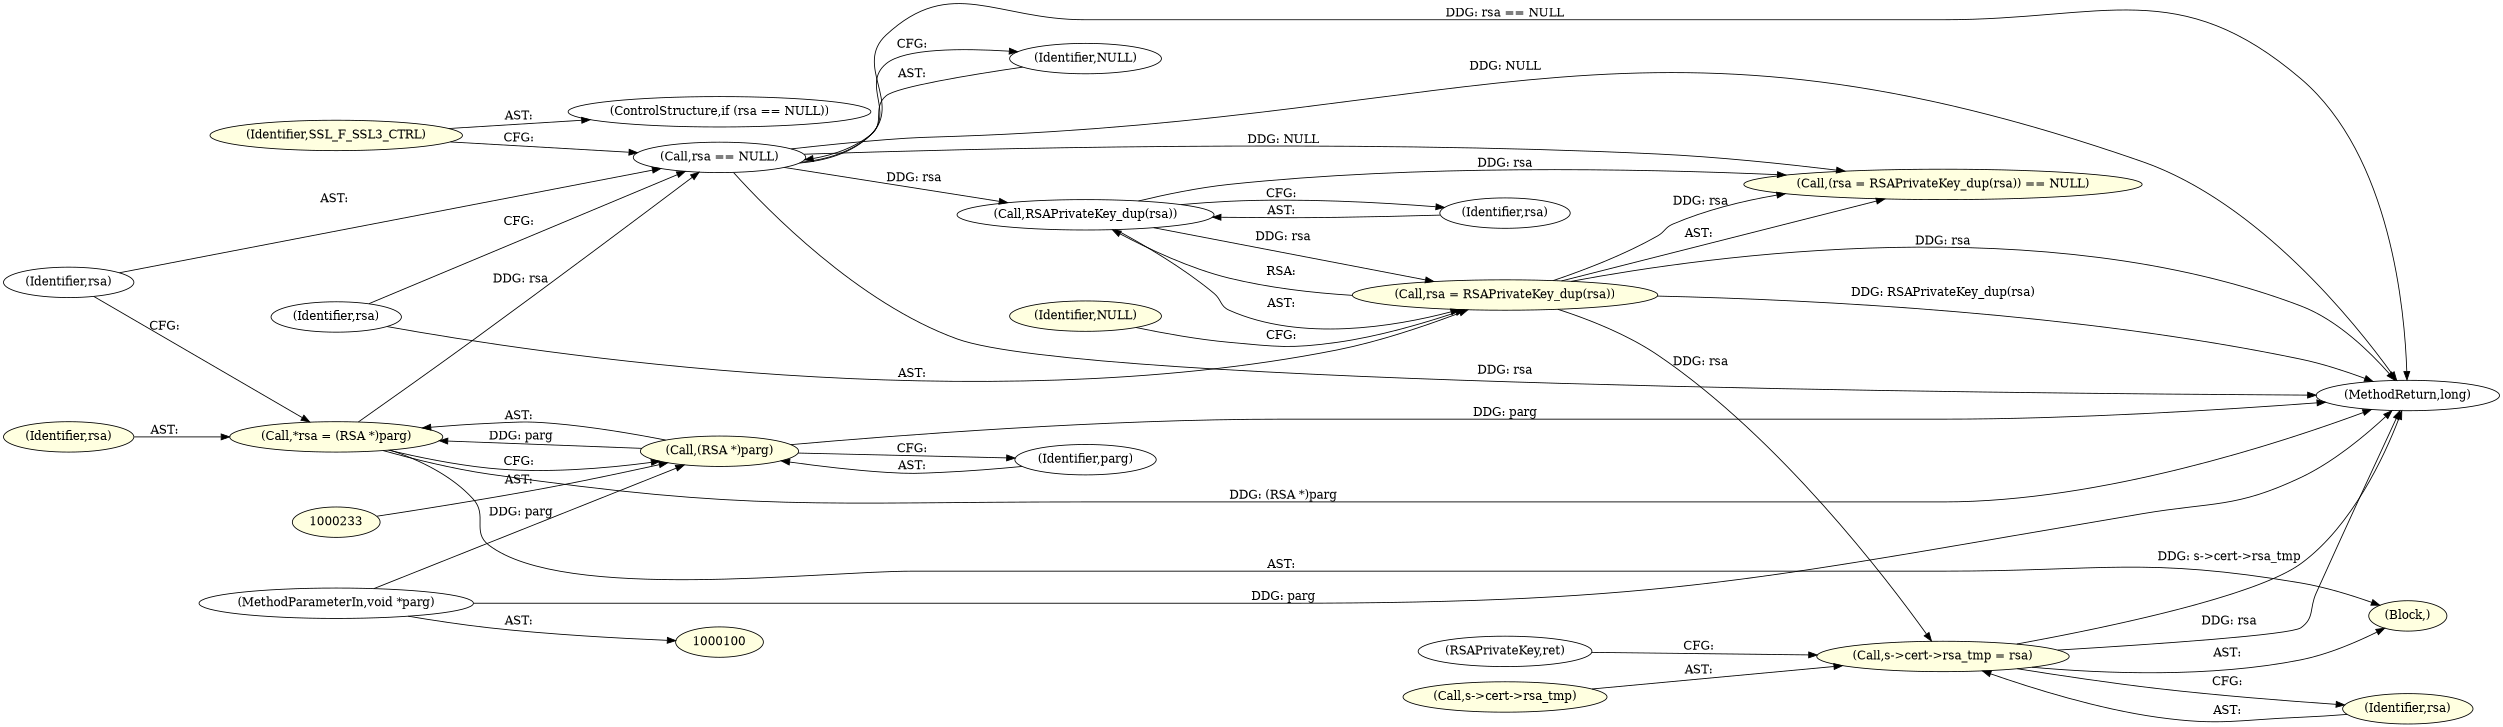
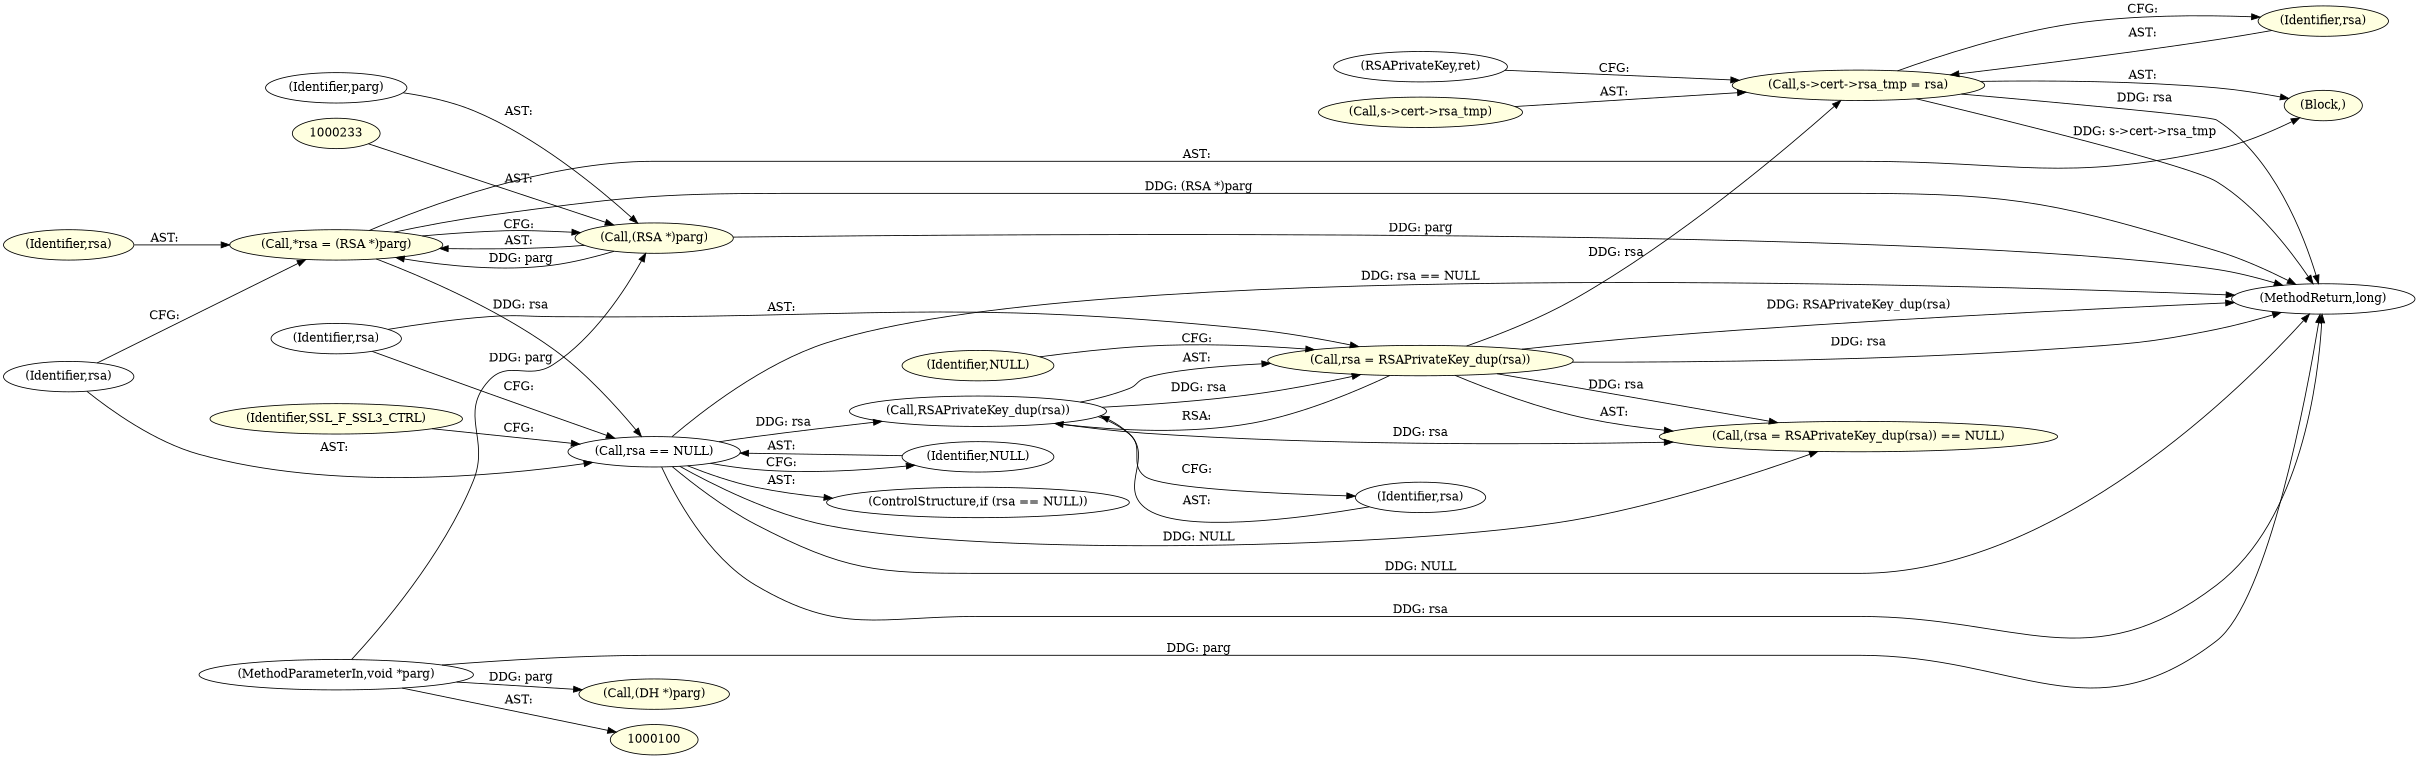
  digraph {
    rankdir=LR
    node [fillcolor=lightyellow style=filled]
    n1 [label="(Call,s->cert->rsa_tmp = rsa)"]
    n2 [label="(Identifier,rsa)"]
    n3 [label="(Block,)"]
    n4 [fillcolor=white label="(MethodReturn,long)"]
    n5 [label="(Call,rsa = RSAPrivateKey_dup(rsa))"]
    n6 [fillcolor=white label="(Call,RSAPrivateKey_dup(rsa))"]
    n7 [label="(Call,(rsa = RSAPrivateKey_dup(rsa)) == NULL)"]
    n8 [fillcolor=white label="(Identifier,rsa)"]
    n9 [fillcolor=white label="(Call,rsa == NULL)"]
    n10 [fillcolor=white label="(ControlStructure,if (rsa == NULL))"]
    n11 [fillcolor=white label="(Identifier,NULL)"]
    n12 [label="(Call,*rsa = (RSA *)parg)"]
    n13 [label="(Call,(RSA *)parg)"]
    n14 [fillcolor=white label="(Identifier,parg)"]
    n15 [fillcolor=white label="(MethodParameterIn,void *parg)"]
+   n16 [label="(Call,(DH *)parg)"]
    1000100
    n18 [label="(Identifier,NULL)"]
    n19 [label="(Identifier,rsa)"]
    n20 [label="(Identifier,SSL_F_SSL3_CTRL)"]
    n21 [fillcolor=white label="(Identifier,rsa)"]
    n22 [fillcolor=white label="(RSAPrivateKey,ret)"]
    n23 [label="(Call,s->cert->rsa_tmp)"]
    n24 [fillcolor=white label="(Identifier,rsa)"]
    1000233
    n1 -> n2 [label="CFG: "]
    n1 -> n3 [label="AST: "]
    n1 -> n4 [label="DDG: rsa"]
    n1 -> n4 [label="DDG: s->cert->rsa_tmp"]
    n2 -> n1 [label="AST: "]
    n5 -> n1 [label="DDG: rsa"]
    n5 -> n4 [label="DDG: rsa"]
    n5 -> n4 [label="DDG: RSAPrivateKey_dup(rsa)"]
    n5 -> n6 [label="RSA: "]
    n5 -> n7 [label="AST: "]
    n5 -> n7 [label="DDG: rsa"]
    n6 -> n5 [label="AST: "]
    n6 -> n5 [label="DDG: rsa"]
    n6 -> n7 [label="DDG: rsa"]
    n6 -> n8 [label="CFG: "]
    n8 -> n6 [label="AST: "]
    n9 -> n4 [label="DDG: rsa"]
    n9 -> n4 [label="DDG: rsa == NULL"]
    n9 -> n4 [label="DDG: NULL"]
    n9 -> n6 [label="DDG: rsa"]
    n9 -> n7 [label="DDG: NULL"]
-   n20 -> n10 [label="AST: "]
+   n9 -> n10 [label="AST: "]
    n9 -> n11 [label="CFG: "]
    n11 -> n9 [label="AST: "]
    n12 -> n3 [label="AST: "]
    n12 -> n4 [label="DDG: (RSA *)parg"]
    n12 -> n9 [label="DDG: rsa"]
    n12 -> n13 [label="CFG: "]
    n13 -> n4 [label="DDG: parg"]
    n13 -> n12 [label="AST: "]
    n13 -> n12 [label="DDG: parg"]
-   n13 -> n14 [label="CFG: "]
    n14 -> n13 [label="AST: "]
    n15 -> n4 [label="DDG: parg"]
    n15 -> n13 [label="DDG: parg"]
+   n15 -> n16 [label="DDG: parg"]
    n15 -> 1000100 [label="AST: "]
    n18 -> n5 [label="CFG: "]
    n19 -> n12 [label="AST: "]
    n20 -> n9 [label="CFG: "]
    n21 -> n5 [label="AST: "]
    n21 -> n9 [label="CFG: "]
    n22 -> n1 [label="CFG: "]
    n23 -> n1 [label="AST: "]
    n24 -> n9 [label="AST: "]
    n24 -> n12 [label="CFG: "]
    1000233 -> n13 [label="AST: "]
  }
